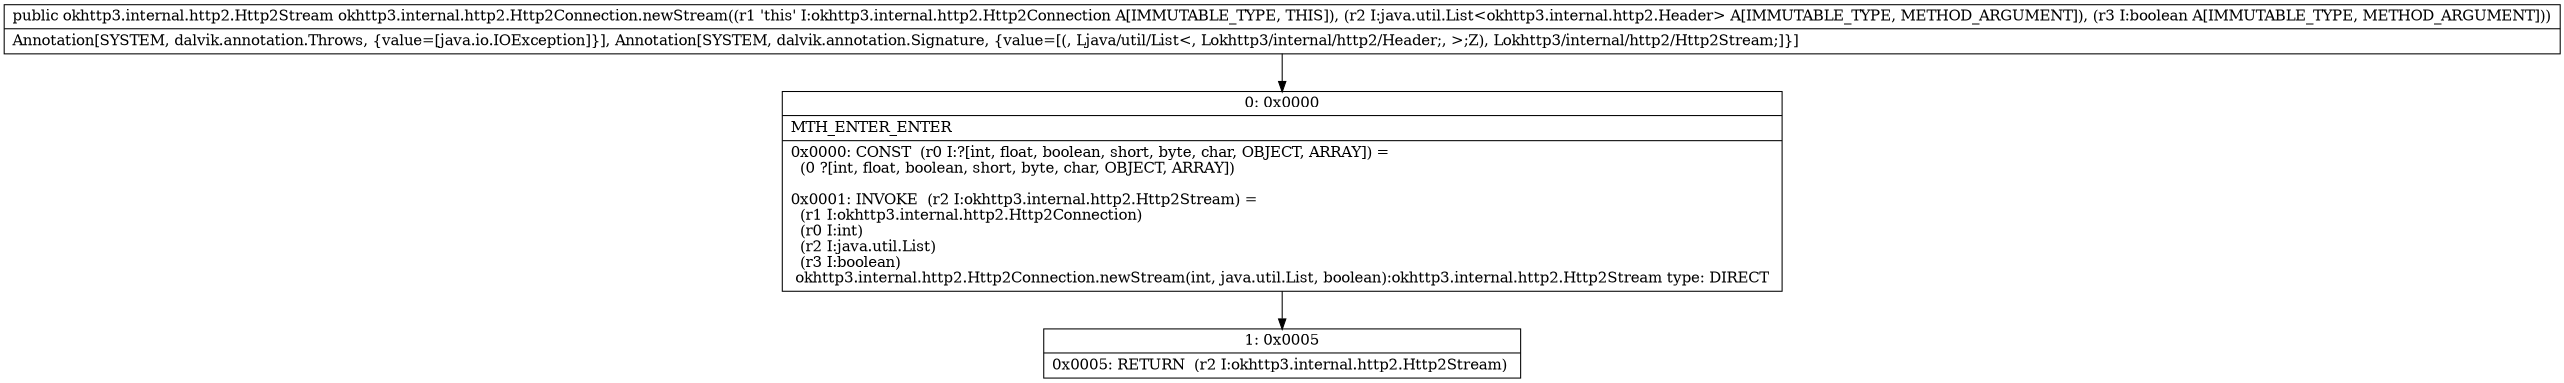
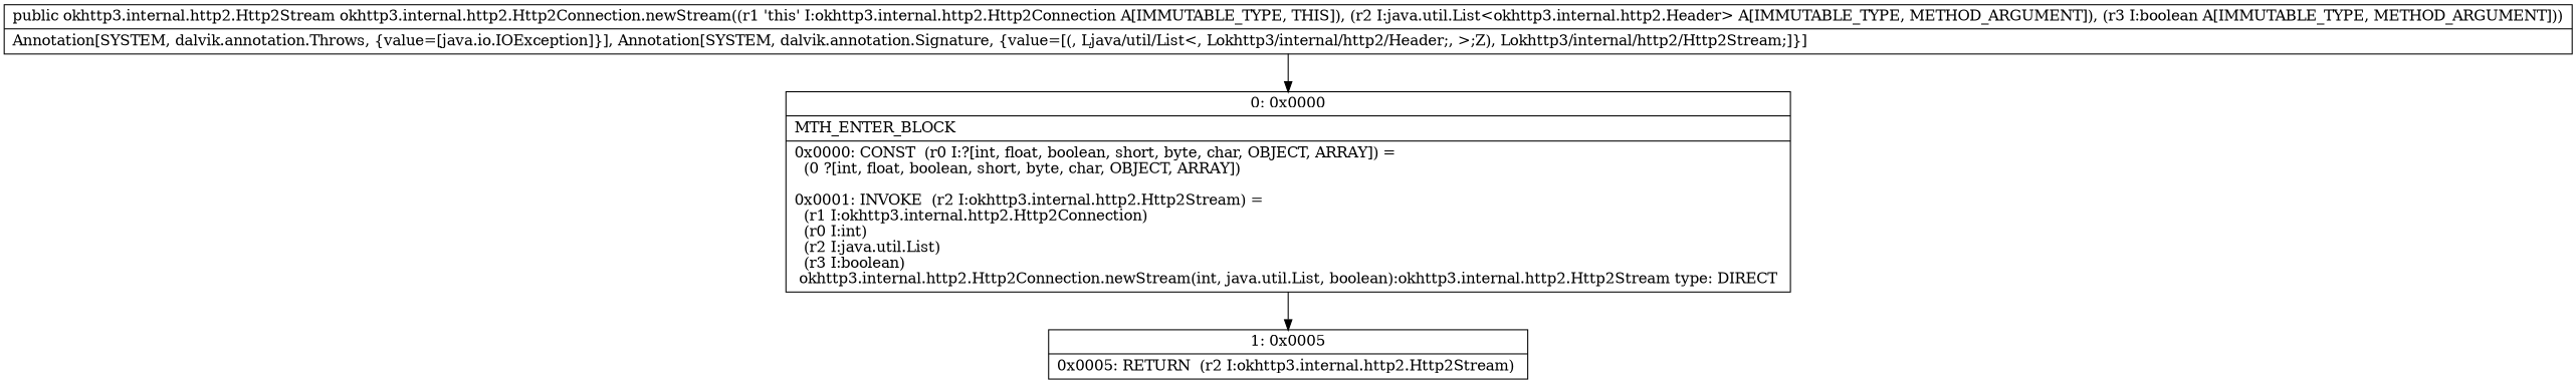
  digraph {
    node [shape=record]
-   n1 [label="{0\:\ 0x0000|MTH_ENTER_ENTER\l|0x0000: CONST  (r0 I:?[int, float, boolean, short, byte, char, OBJECT, ARRAY]) = \l  (0 ?[int, float, boolean, short, byte, char, OBJECT, ARRAY])\l \l0x0001: INVOKE  (r2 I:okhttp3.internal.http2.Http2Stream) = \l  (r1 I:okhttp3.internal.http2.Http2Connection)\l  (r0 I:int)\l  (r2 I:java.util.List)\l  (r3 I:boolean)\l okhttp3.internal.http2.Http2Connection.newStream(int, java.util.List, boolean):okhttp3.internal.http2.Http2Stream type: DIRECT \l}"]
+   n1 [label="{0\:\ 0x0000|MTH_ENTER_BLOCK\l|0x0000: CONST  (r0 I:?[int, float, boolean, short, byte, char, OBJECT, ARRAY]) = \l  (0 ?[int, float, boolean, short, byte, char, OBJECT, ARRAY])\l \l0x0001: INVOKE  (r2 I:okhttp3.internal.http2.Http2Stream) = \l  (r1 I:okhttp3.internal.http2.Http2Connection)\l  (r0 I:int)\l  (r2 I:java.util.List)\l  (r3 I:boolean)\l okhttp3.internal.http2.Http2Connection.newStream(int, java.util.List, boolean):okhttp3.internal.http2.Http2Stream type: DIRECT \l}"]
    n2 [label="{1\:\ 0x0005|0x0005: RETURN  (r2 I:okhttp3.internal.http2.Http2Stream) \l}"]
    n3 [label="{public okhttp3.internal.http2.Http2Stream okhttp3.internal.http2.Http2Connection.newStream((r1 'this' I:okhttp3.internal.http2.Http2Connection A[IMMUTABLE_TYPE, THIS]), (r2 I:java.util.List\<okhttp3.internal.http2.Header\> A[IMMUTABLE_TYPE, METHOD_ARGUMENT]), (r3 I:boolean A[IMMUTABLE_TYPE, METHOD_ARGUMENT]))  | Annotation[SYSTEM, dalvik.annotation.Throws, \{value=[java.io.IOException]\}], Annotation[SYSTEM, dalvik.annotation.Signature, \{value=[(, Ljava\/util\/List\<, Lokhttp3\/internal\/http2\/Header;, \>;Z), Lokhttp3\/internal\/http2\/Http2Stream;]\}]\l}"]
    n1 -> n2
    n3 -> n1
  }
